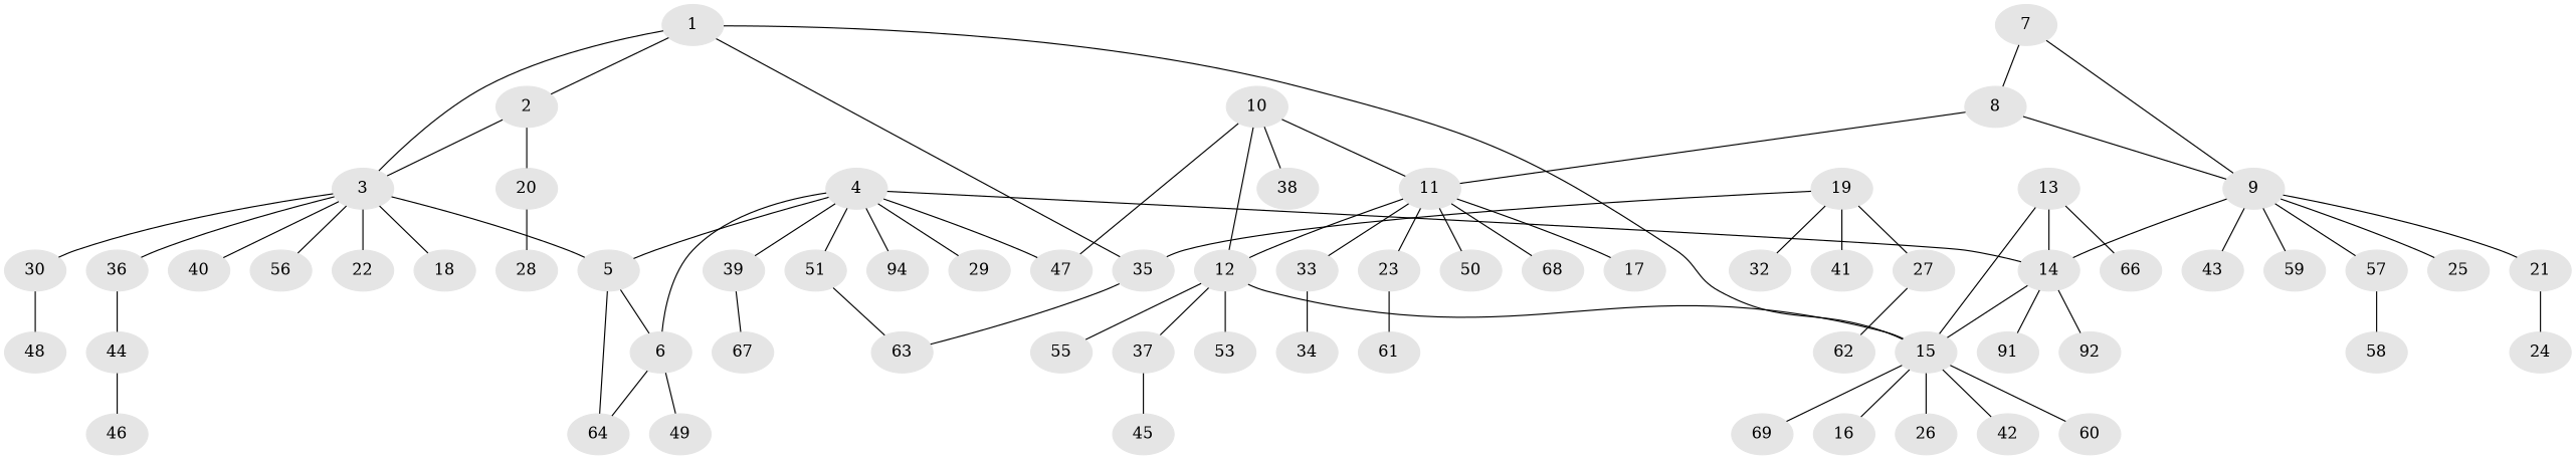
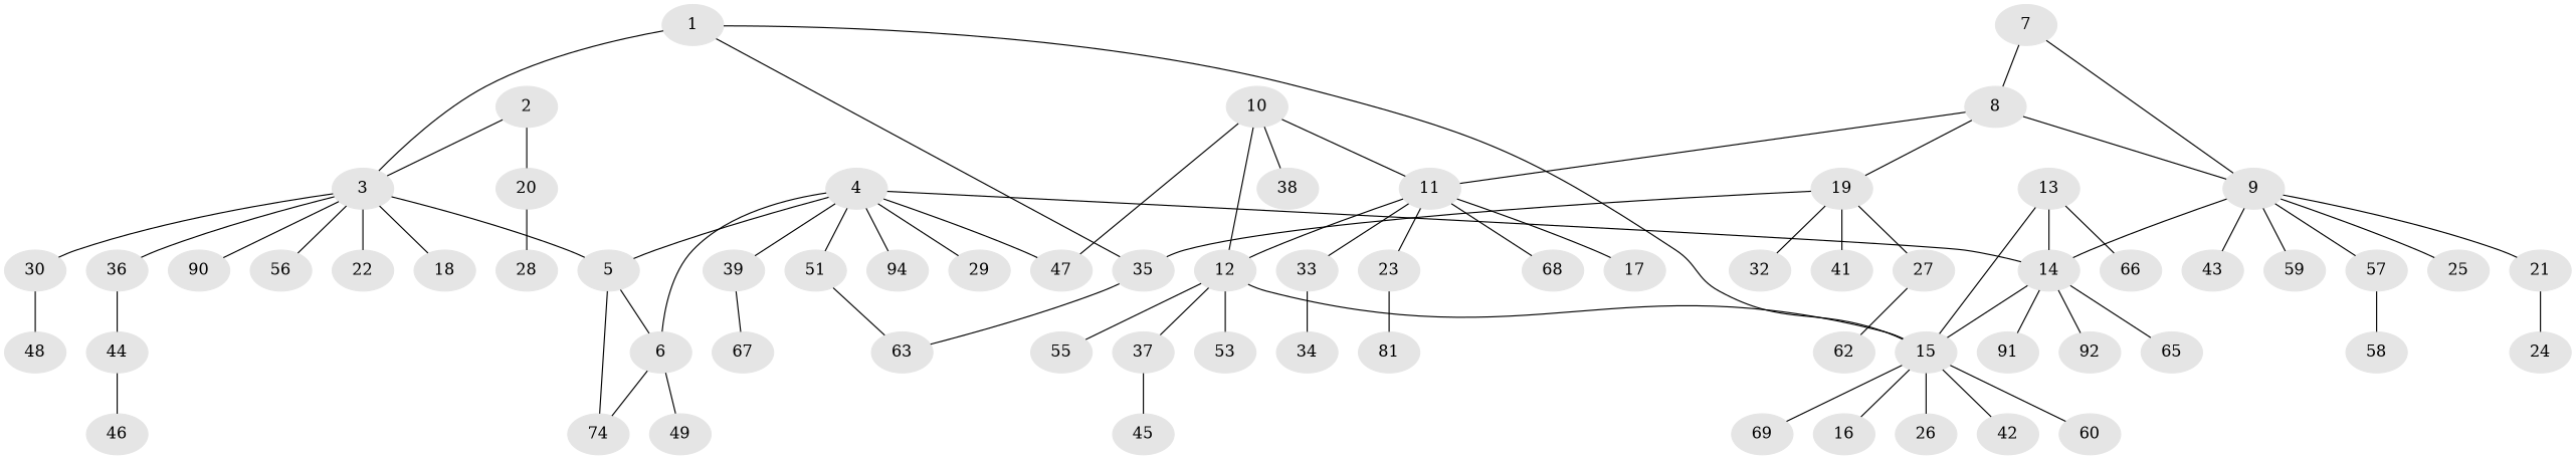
  graph {
    node [color=gray90 style=filled]
    1
    2
    3
    15
    35
    20
    5
    18
    22
    30
    36
-   40
+   40 [label=90]
    56
    16
    26
    42
    60
    69
    63
    11
    12
    17
    23
    33
-   50
    68
    28
    6
-   64
+   64 [label=74]
    7
    8
    9
    48
    44
    4
    14
    29
    39
    51
    n40 [label=94]
    47
    49
    37
    53
    55
    n46 [label=91]
    n47 [label=92]
+   65
    67
    19
    21
    25
    43
    57
    59
    27
    32
    41
    24
    58
    10
    38
-   61
+   61 [label=81]
    34
    45
    13
    66
    62
    46
-   1 -- 2
    1 -- 3
    1 -- 15
    1 -- 35
    2 -- 3
    2 -- 20
    3 -- 5
    3 -- 18
    3 -- 22
    3 -- 30
    3 -- 36
    3 -- 40
    3 -- 56
    15 -- 16
    15 -- 26
    15 -- 42
    15 -- 60
    15 -- 69
    35 -- 63
    20 -- 28
    5 -- 6
    5 -- 64
    30 -- 48
    36 -- 44
    11 -- 12
    11 -- 17
    11 -- 23
    11 -- 33
-   11 -- 50
    11 -- 68
    12 -- 15
    12 -- 37
    12 -- 53
    12 -- 55
    23 -- 61
    33 -- 34
    6 -- 64
    6 -- 49
    7 -- 8
    7 -- 9
    8 -- 11
    8 -- 9
+   8 -- 19
    9 -- 14
    9 -- 21
    9 -- 25
    9 -- 43
    9 -- 57
    9 -- 59
    44 -- 46
    4 -- 5
    4 -- 6
    4 -- 14
    4 -- 29
    4 -- 39
    4 -- 51
    4 -- n40
    4 -- 47
    14 -- 15
    14 -- n46
    14 -- n47
+   14 -- 65
    39 -- 67
    51 -- 63
    37 -- 45
    19 -- 35
    19 -- 27
    19 -- 32
    19 -- 41
    21 -- 24
    57 -- 58
    27 -- 62
    10 -- 11
    10 -- 12
    10 -- 47
    10 -- 38
    13 -- 15
    13 -- 14
    13 -- 66
  }
